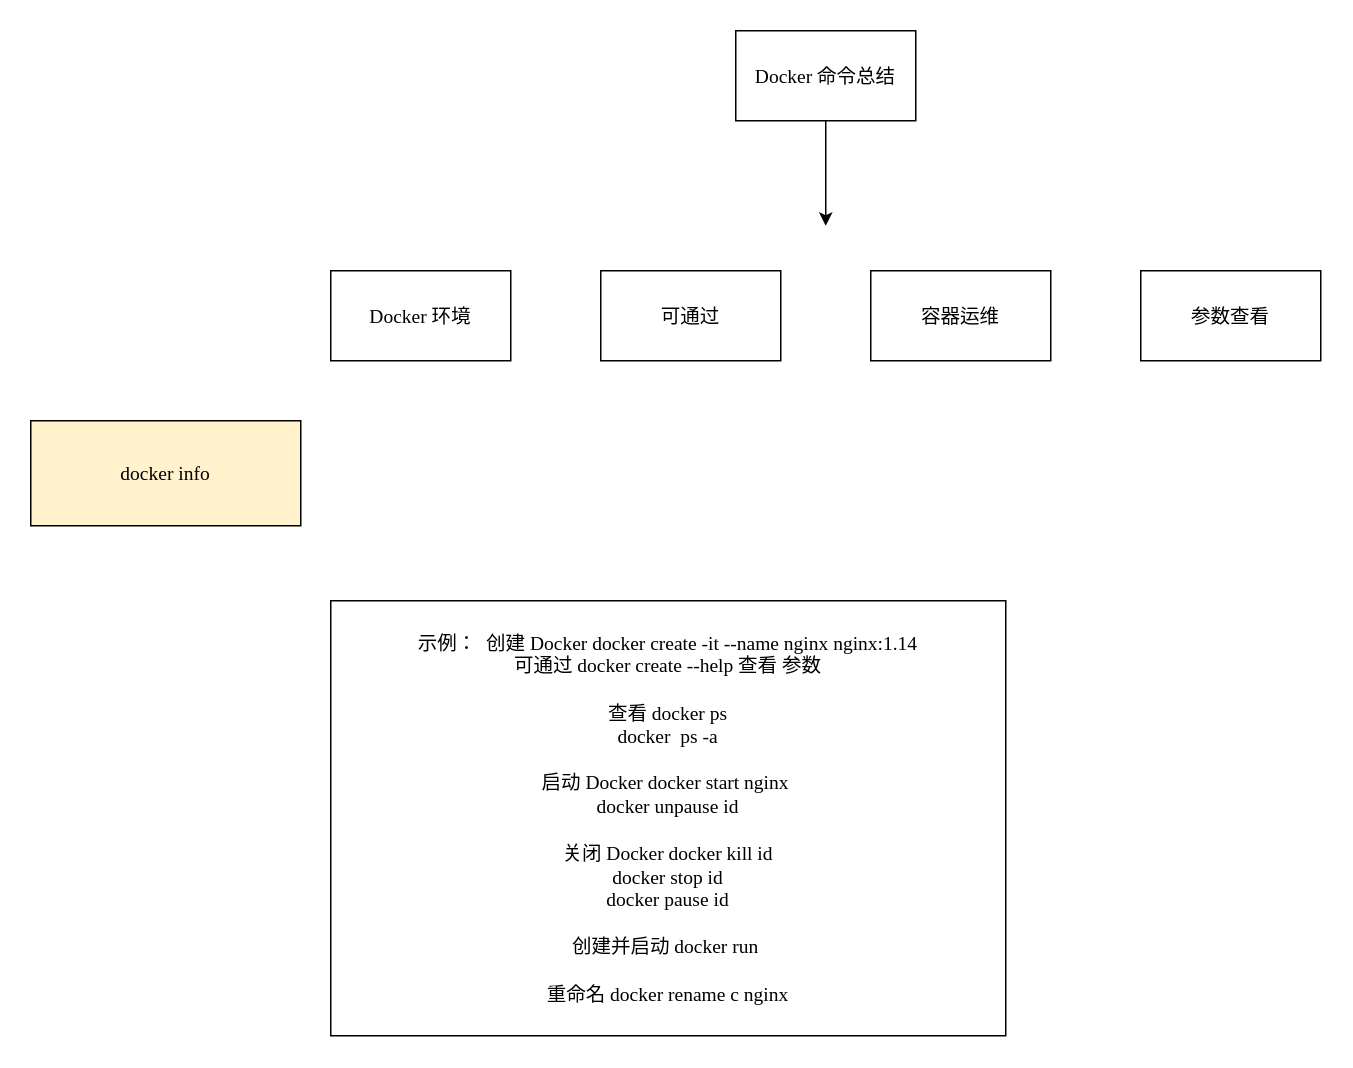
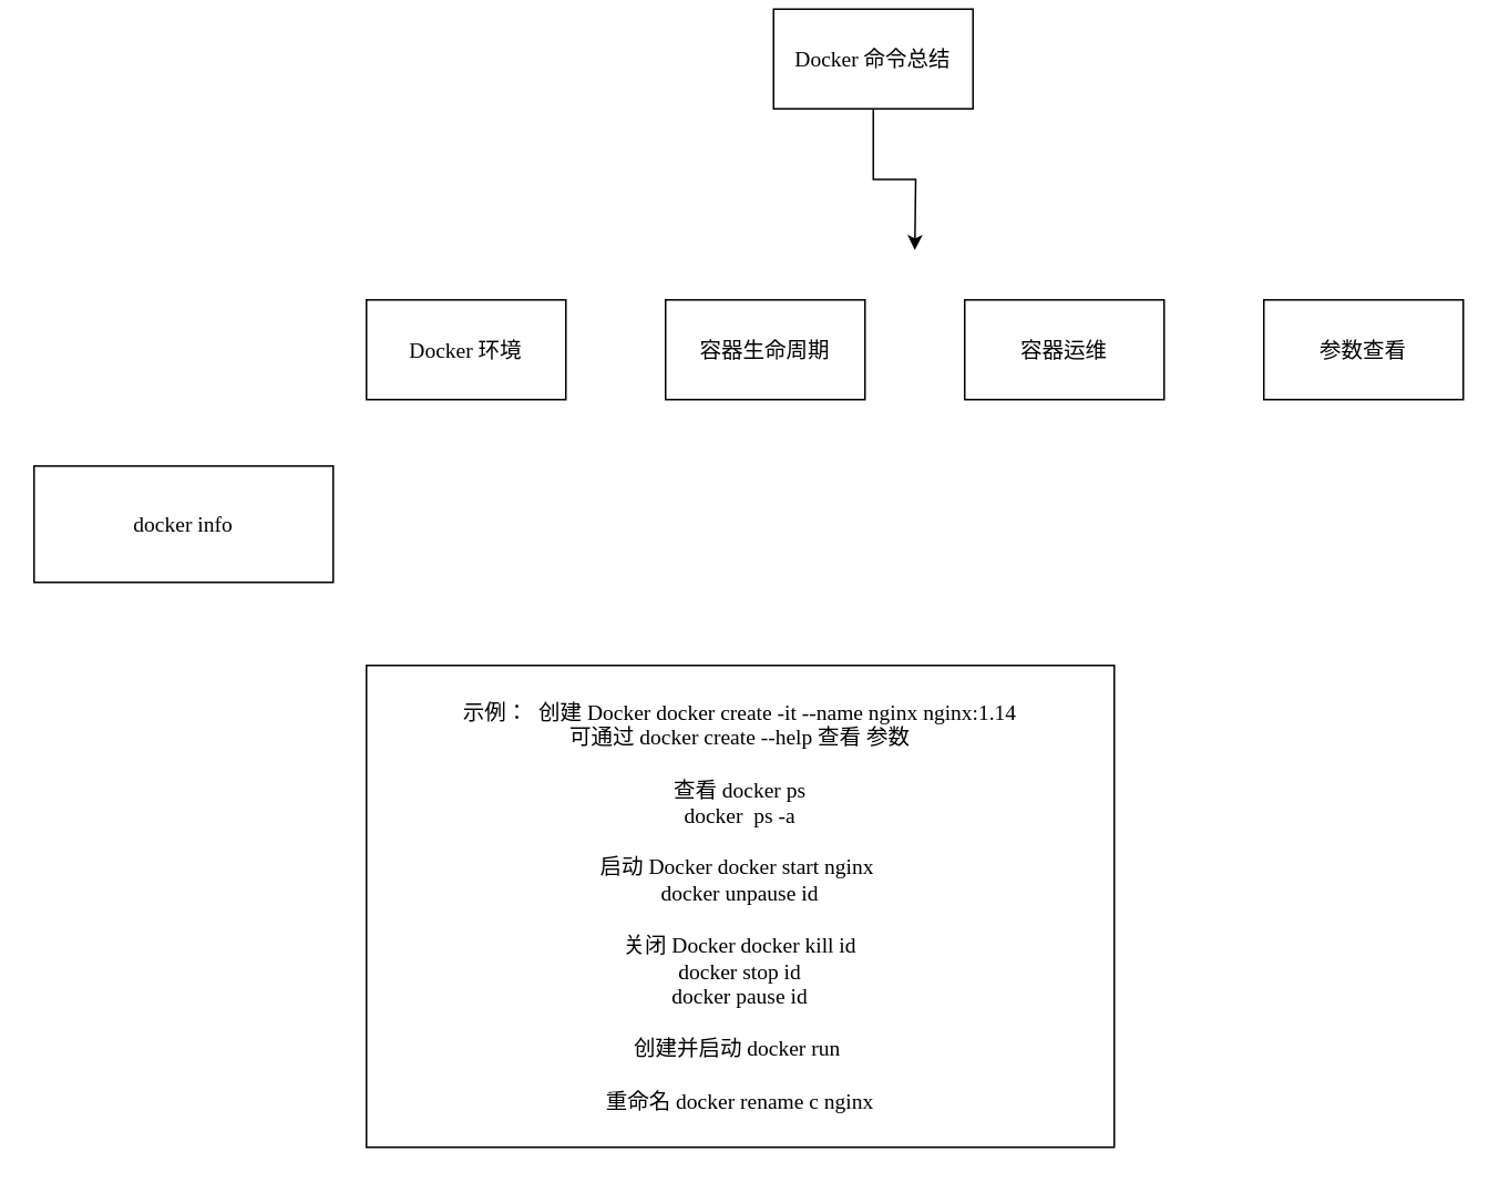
  <mxCell id="0" />
  <mxCell id="1" parent="0" />
  <mxCell id="2" style="edgeStyle=orthogonalEdgeStyle;rounded=0;orthogonalLoop=1;jettySize=auto;html=1;fontFamily=Comic Sans MS;fontSize=13;" parent="1" source="3" edge="1"><mxGeometry relative="1" as="geometry"><mxPoint x="550" y="150" as="targetPoint" /></mxGeometry></mxCell>
- <mxCell id="3" value="Docker 命令总结" style="rounded=0;whiteSpace=wrap;html=1;fontFamily=Comic Sans MS;fontSize=13;" parent="1" vertex="1"><mxGeometry x="490" y="20" width="120" height="60" as="geometry" /></mxCell>
+ <mxCell id="3" value="Docker 命令总结" style="rounded=0;whiteSpace=wrap;html=1;fontFamily=Comic Sans MS;fontSize=13;" parent="1" vertex="1"><mxGeometry x="465" y="5" width="120" height="60" as="geometry" /></mxCell>
  <mxCell id="4" value="Docker 环境" style="rounded=0;whiteSpace=wrap;html=1;fontFamily=Comic Sans MS;fontSize=13;" parent="1" vertex="1"><mxGeometry x="220" y="180" width="120" height="60" as="geometry" /></mxCell>
- <mxCell id="5" value="可通过" style="rounded=0;whiteSpace=wrap;html=1;fontFamily=Comic Sans MS;fontSize=13;" parent="1" vertex="1"><mxGeometry x="400" y="180" width="120" height="60" as="geometry" /></mxCell>
+ <mxCell id="5" value="容器生命周期" style="rounded=0;whiteSpace=wrap;html=1;fontFamily=Comic Sans MS;fontSize=13;" parent="1" vertex="1"><mxGeometry x="400" y="180" width="120" height="60" as="geometry" /></mxCell>
  <mxCell id="6" value="容器运维" style="rounded=0;whiteSpace=wrap;html=1;fontFamily=Comic Sans MS;fontSize=13;" parent="1" vertex="1"><mxGeometry x="580" y="180" width="120" height="60" as="geometry" /></mxCell>
  <mxCell id="7" value="参数查看" style="rounded=0;whiteSpace=wrap;html=1;fontFamily=Comic Sans MS;fontSize=13;" parent="1" vertex="1"><mxGeometry x="760" y="180" width="120" height="60" as="geometry" /></mxCell>
- <mxCell id="8" value="docker info" style="rounded=0;whiteSpace=wrap;html=1;fontFamily=Comic Sans MS;fontSize=13;fillColor=#fff2cc;" parent="1" vertex="1"><mxGeometry x="20" y="280" width="180" height="70" as="geometry" /></mxCell>
+ <mxCell id="8" value="docker info" style="rounded=0;whiteSpace=wrap;html=1;fontFamily=Comic Sans MS;fontSize=13;" parent="1" vertex="1"><mxGeometry x="20" y="280" width="180" height="70" as="geometry" /></mxCell>
  <mxCell id="9" value="示例：&amp;nbsp; 创建 Docker docker create -it --name nginx nginx:1.14&lt;br style=&quot;font-size: 13px;&quot;&gt;可通过 docker create --help 查看 参数&lt;br style=&quot;font-size: 13px;&quot;&gt;&lt;br style=&quot;font-size: 13px;&quot;&gt;查看 docker ps&lt;br style=&quot;font-size: 13px;&quot;&gt;docker&amp;nbsp; ps -a&lt;br style=&quot;font-size: 13px;&quot;&gt;&lt;br style=&quot;font-size: 13px;&quot;&gt;启动 Docker docker start nginx&amp;nbsp;&lt;br style=&quot;font-size: 13px;&quot;&gt;docker unpause id&lt;br style=&quot;font-size: 13px;&quot;&gt;&lt;br style=&quot;font-size: 13px;&quot;&gt;关闭 Docker docker kill id&lt;br style=&quot;font-size: 13px;&quot;&gt;docker stop id&lt;br style=&quot;font-size: 13px;&quot;&gt;docker pause id&lt;br style=&quot;font-size: 13px;&quot;&gt;&lt;br style=&quot;font-size: 13px;&quot;&gt;创建并启动 docker run&amp;nbsp;&lt;br style=&quot;font-size: 13px;&quot;&gt;&lt;br style=&quot;font-size: 13px;&quot;&gt;重命名 docker rename c nginx" style="rounded=0;whiteSpace=wrap;html=1;fontFamily=Comic Sans MS;fontSize=13;" parent="1" vertex="1"><mxGeometry x="220" y="400" width="450" height="290" as="geometry" /></mxCell>
